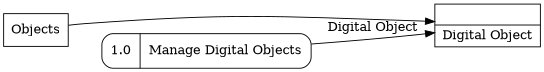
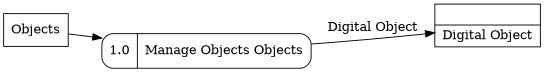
  digraph {
    rankdir=LR
    n1 [label="<f0>  |<f1> Digital Object " shape=record]
    n2 [label=Objects shape=box]
-   n3 [label="{<f0> 1.0|<f1> Manage Digital Objects }" shape=Mrecord]
-   n2 -> n1
+   n3 [label="{<f0> 1.0|<f1> Manage Objects Objects }" shape=Mrecord]
+   n2 -> n3
    n3 -> n1 [label="Digital Object"]
  }
